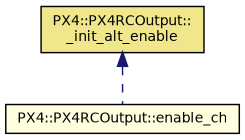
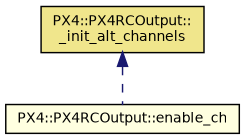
  digraph {
    rankdir=TB
    node [color=black fontname=Helvetica fontsize=10 shape=record style=filled]
-   n1 [fillcolor=khaki fontcolor=black height=0.2 label="PX4::PX4RCOutput::\l_init_alt_enable" width=0.4]
+   n1 [fillcolor=khaki fontcolor=black height=0.2 label="PX4::PX4RCOutput::\l_init_alt_channels" width=0.4]
    n2 [fillcolor=lightyellow height=0.2 label="PX4::PX4RCOutput::enable_ch" width=0.4]
    n1 -> n2 [color=midnightblue dir=back fontname=Helvetica fontsize=10 labelfontname=Helvetica labelfontsize=10 style=dashed]
  }
